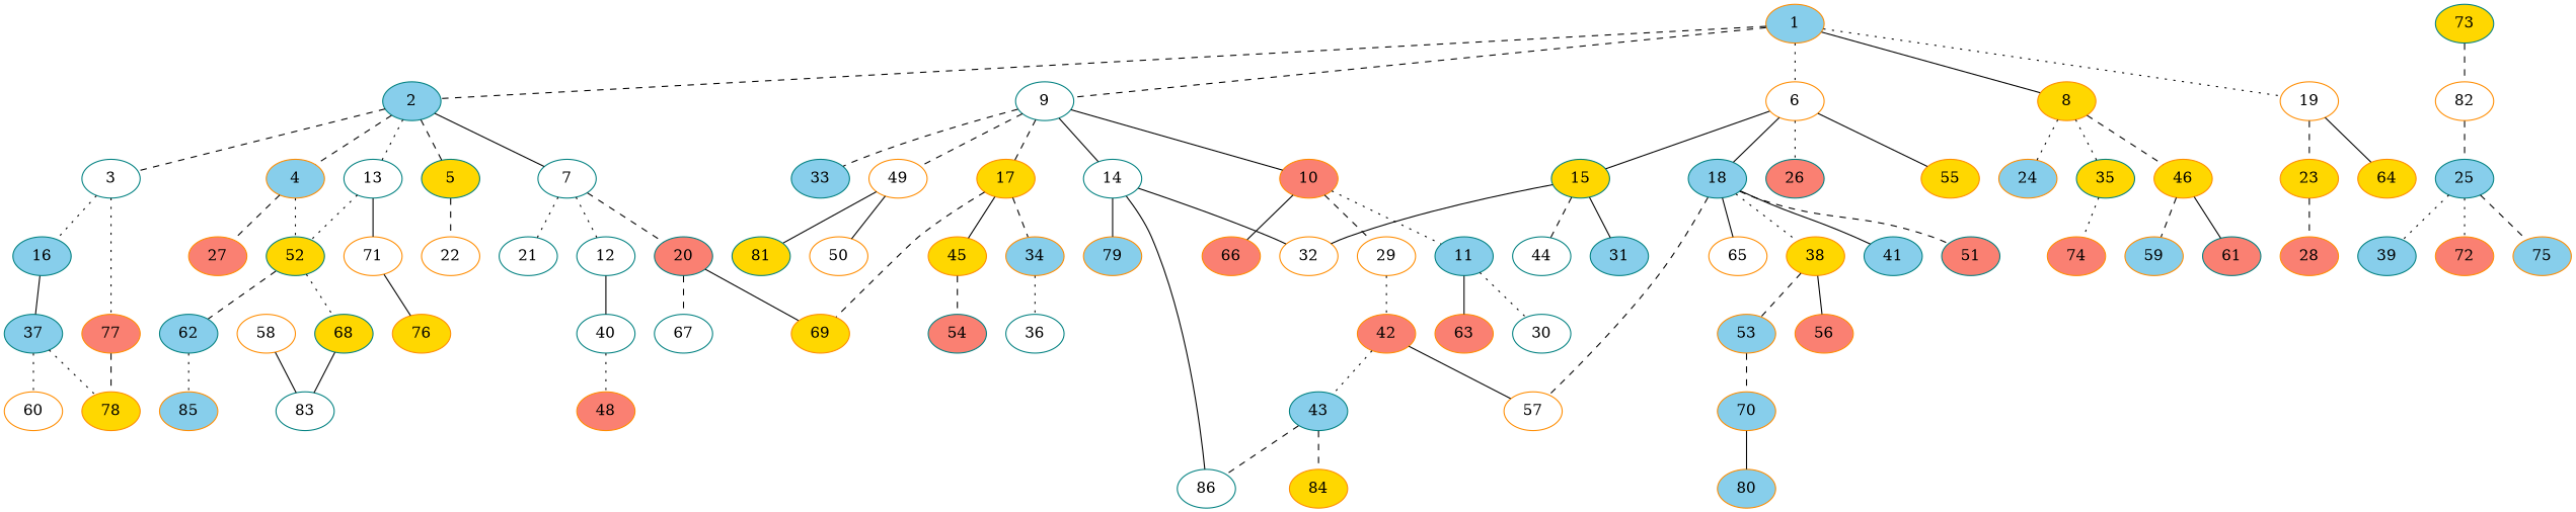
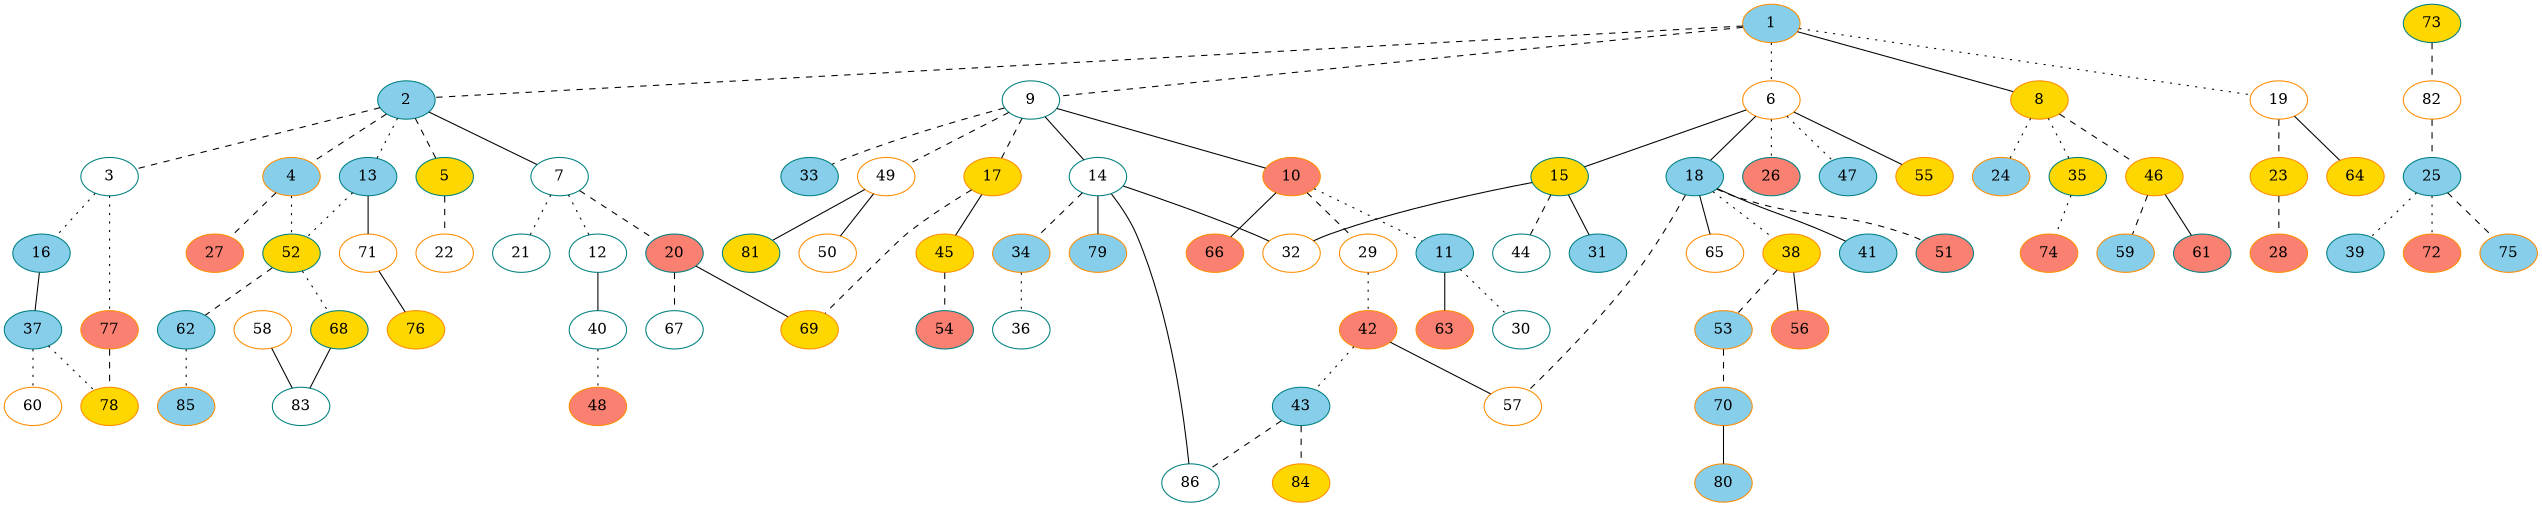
  graph {
    node [color=darkorange fillcolor=white style=filled]
    edge [style=dashed]
    1 [fillcolor=skyblue]
    2 [color=teal fillcolor=skyblue]
    6
    8 [fillcolor=gold]
    9 [color=teal]
    19
    3 [color=teal]
    4 [fillcolor=skyblue]
    5 [color=teal fillcolor=gold]
    7 [color=teal]
-   13 [color=teal]
+   13 [color=teal fillcolor=skyblue]
    15 [color=teal fillcolor=gold]
    18 [color=teal fillcolor=skyblue]
    26 [color=teal fillcolor=salmon]
+   47 [color=teal fillcolor=skyblue]
    55 [fillcolor=gold]
    24 [fillcolor=skyblue]
    35 [color=teal fillcolor=gold]
    46 [fillcolor=gold]
    10 [fillcolor=salmon]
    14 [color=teal]
    17 [fillcolor=gold]
    33 [color=teal fillcolor=skyblue]
    49
    23 [fillcolor=gold]
    64 [fillcolor=gold]
    83 [color=teal]
    58
    16 [color=teal fillcolor=skyblue]
    77 [fillcolor=salmon]
    27 [fillcolor=salmon]
    52 [color=teal fillcolor=gold]
    22
    12 [color=teal]
    20 [color=teal fillcolor=salmon]
    21 [color=teal]
    71
    37 [color=teal fillcolor=skyblue]
    78 [fillcolor=gold]
    62 [color=teal fillcolor=skyblue]
    68 [color=teal fillcolor=gold]
    32
    31 [color=teal fillcolor=skyblue]
    44 [color=teal]
    38 [fillcolor=gold]
    41 [color=teal fillcolor=skyblue]
    51 [color=teal fillcolor=salmon]
    57
    65
    73 [color=teal fillcolor=gold]
    82
    40 [color=teal]
    69 [fillcolor=gold]
    67 [color=teal]
    74 [fillcolor=salmon]
    59 [fillcolor=skyblue]
    61 [color=teal fillcolor=salmon]
    11 [color=teal fillcolor=skyblue]
    29
    66 [fillcolor=salmon]
    79 [fillcolor=skyblue]
    86 [color=teal]
    34 [fillcolor=skyblue]
    45 [fillcolor=gold]
    50
    81 [color=teal fillcolor=gold]
    30 [color=teal]
    63 [fillcolor=salmon]
    42 [fillcolor=salmon]
    48 [fillcolor=salmon]
    76 [fillcolor=gold]
    25 [color=teal fillcolor=skyblue]
    39 [color=teal fillcolor=skyblue]
    72 [fillcolor=salmon]
    75 [fillcolor=skyblue]
    60
    36 [color=teal]
    54 [color=teal fillcolor=salmon]
    53 [fillcolor=skyblue]
    56 [fillcolor=salmon]
    28 [fillcolor=salmon]
    43 [color=teal fillcolor=skyblue]
    70 [fillcolor=skyblue]
    84 [fillcolor=gold]
    85 [fillcolor=skyblue]
    80 [fillcolor=skyblue]
    1 -- 2
    1 -- 6 [style=dotted]
    1 -- 8 [style=solid]
    1 -- 9
    1 -- 19 [style=dotted]
    2 -- 3
    2 -- 4
    2 -- 5
    2 -- 7 [style=solid]
    2 -- 13 [style=dotted]
    6 -- 15 [style=solid]
    6 -- 18 [style=solid]
    6 -- 26 [style=dotted]
+   6 -- 47 [style=dotted]
    6 -- 55 [style=solid]
    8 -- 24 [style=dotted]
    8 -- 35 [style=dotted]
    8 -- 46
    9 -- 10 [style=solid]
    9 -- 14 [style=solid]
    9 -- 17
    9 -- 33
    9 -- 49
    19 -- 23
    19 -- 64 [style=solid]
    3 -- 16 [style=dotted]
    3 -- 77 [style=dotted]
    4 -- 27
    4 -- 52 [style=dotted]
    5 -- 22
    7 -- 12 [style=dotted]
    7 -- 20
    7 -- 21 [style=dotted]
    13 -- 52 [style=dotted]
    13 -- 71 [style=solid]
    15 -- 32 [style=solid]
    15 -- 31 [style=solid]
    15 -- 44
    18 -- 38 [style=dotted]
    18 -- 41 [style=solid]
    18 -- 51
    18 -- 57
    18 -- 65 [style=solid]
    35 -- 74 [style=dotted]
    46 -- 59
    46 -- 61 [style=solid]
    10 -- 11 [style=dotted]
    10 -- 29
    10 -- 66 [style=solid]
    14 -- 32 [style=solid]
    14 -- 79 [style=solid]
    14 -- 86 [style=solid]
    17 -- 69
-   17 -- 34
+   14 -- 34
    17 -- 45 [style=solid]
    49 -- 50 [style=solid]
    49 -- 81 [style=solid]
    23 -- 28
    58 -- 83 [style=solid]
    16 -- 37 [style=solid]
    77 -- 78
    52 -- 62
    52 -- 68 [style=dotted]
    12 -- 40 [style=solid]
    20 -- 69 [style=solid]
    20 -- 67
    71 -- 76 [style=solid]
    37 -- 78 [style=dotted]
    37 -- 60 [style=dotted]
    62 -- 85 [style=dotted]
    68 -- 83 [style=solid]
    38 -- 53
    38 -- 56 [style=solid]
    73 -- 82
    82 -- 25
    40 -- 48 [style=dotted]
    11 -- 30 [style=dotted]
    11 -- 63 [style=solid]
    29 -- 42 [style=dotted]
    34 -- 36 [style=dotted]
    45 -- 54
    42 -- 57 [style=solid]
    42 -- 43 [style=dotted]
    25 -- 39 [style=dotted]
    25 -- 72 [style=dotted]
    25 -- 75
    53 -- 70
    43 -- 86
    43 -- 84
    70 -- 80 [style=solid]
  }
